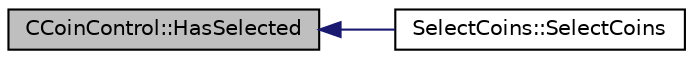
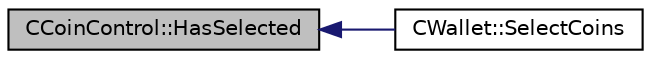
  digraph {
    rankdir=LR
    node [color=black fontname=Helvetica fontsize=10 shape=record style=filled]
    n1 [fillcolor=grey75 fontcolor=black height=0.2 label="CCoinControl::HasSelected" width=0.4]
-   n2 [fillcolor=white height=0.2 label="SelectCoins::SelectCoins" width=0.4]
+   n2 [fillcolor=white height=0.2 label="CWallet::SelectCoins" width=0.4]
    n1 -> n2 [color=midnightblue dir=back fontname=Helvetica fontsize=10 labelfontname=Helvetica labelfontsize=10 style=solid]
  }
